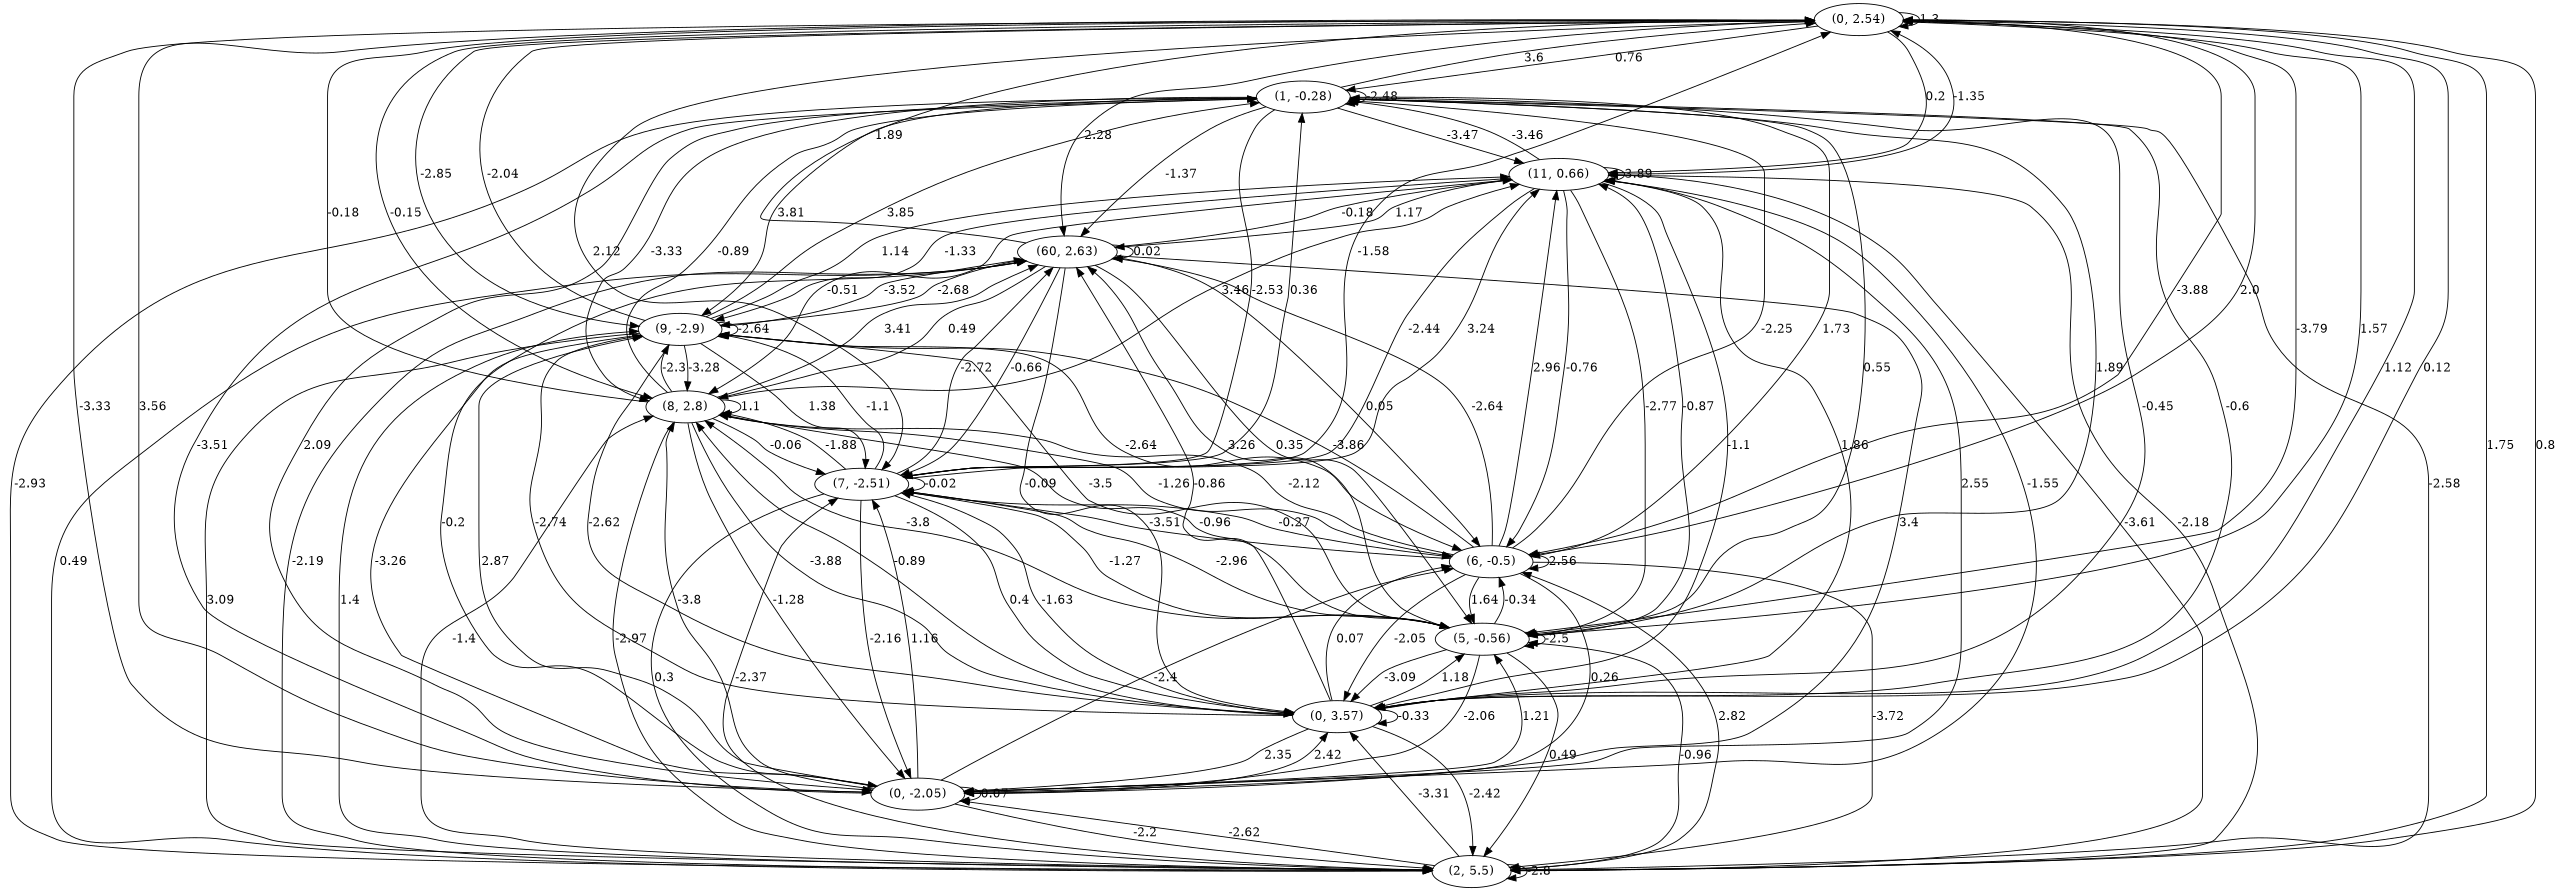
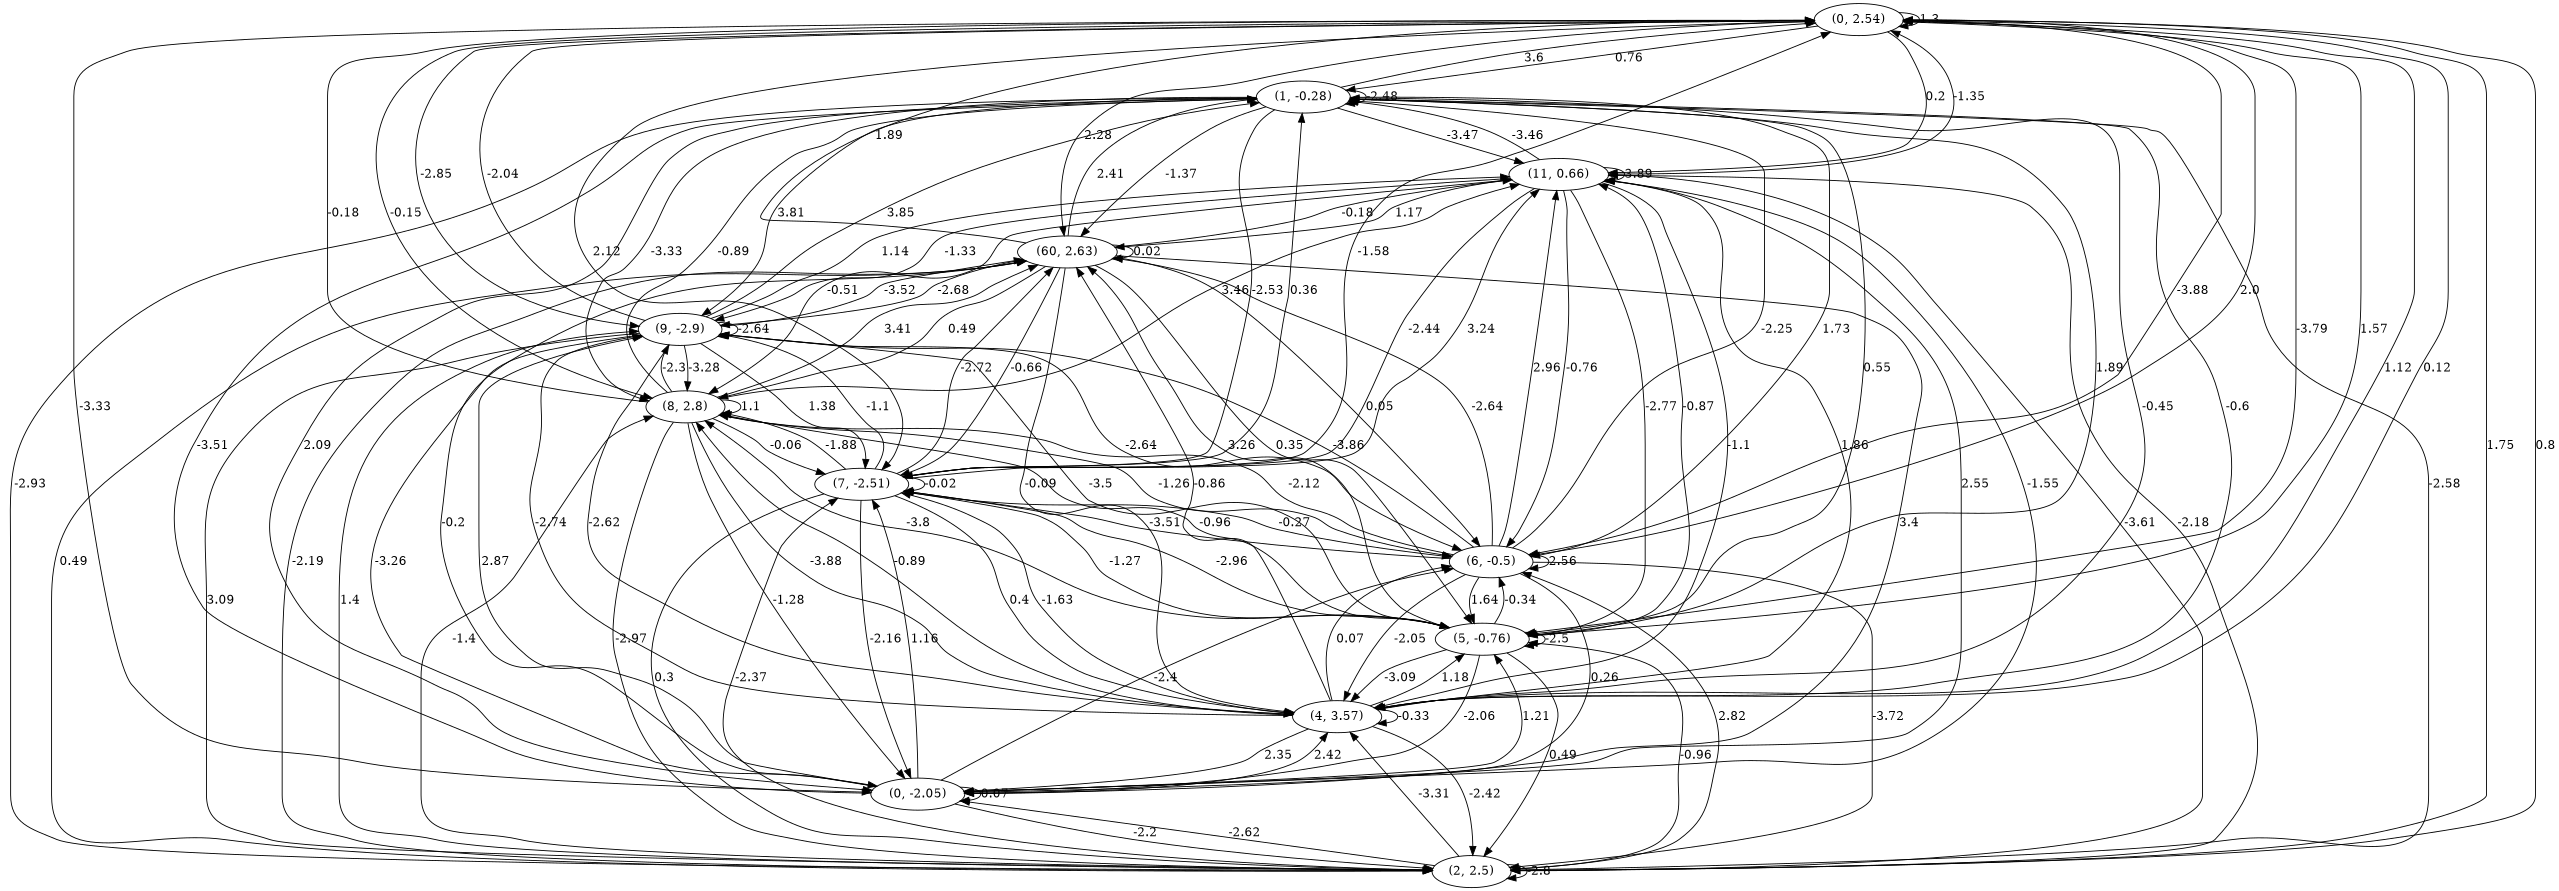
  digraph {
    n1 [label="(0, 2.54)"]
    n2 [label="(1, -0.28)"]
-   n3 [label="(2, 5.5)"]
+   n3 [label="(2, 2.5)"]
    n4 [label="(0, -2.05)"]
-   n5 [label="(0, 3.57)"]
-   n6 [label="(5, -0.56)"]
+   n5 [label="(4, 3.57)"]
+   n6 [label="(5, -0.76)"]
    n7 [label="(6, -0.5)"]
    n8 [label="(7, -2.51)"]
    n9 [label="(8, 2.8)"]
    n10 [label="(9, -2.9)"]
    n11 [label="(60, 2.63)"]
    n12 [label="(11, 0.66)"]
    n1 -> n1 [label=1.3]
    n1 -> n2 [label=0.76]
    n1 -> n3 [label=1.75]
    n1 -> n4 [label=-3.33]
    n1 -> n5 [label=1.12]
    n1 -> n6 [label=-3.79]
    n1 -> n7 [label=-3.88]
    n1 -> n8 [label=2.12]
    n1 -> n9 [label=-0.15]
    n1 -> n10 [label=-2.85]
    n1 -> n11 [label=2.28]
    n1 -> n12 [label=0.2]
    n2 -> n1 [label=3.6]
    n2 -> n2 [label=-2.48]
    n2 -> n3 [label=-2.93]
    n2 -> n4 [label=2.09]
    n2 -> n5 [label=-0.6]
    n2 -> n6 [label=0.55]
    n2 -> n7 [label=1.73]
    n2 -> n8 [label=-2.53]
    n2 -> n9 [label=-3.33]
    n2 -> n10 [label=3.81]
    n2 -> n11 [label=-1.37]
    n2 -> n12 [label=-3.47]
    n3 -> n1 [label=0.8]
    n3 -> n2 [label=-2.58]
    n3 -> n3 [label=-2.8]
    n3 -> n4 [label=-2.62]
    n3 -> n5 [label=-3.31]
    n3 -> n6 [label=-0.96]
    n3 -> n7 [label=2.82]
    n3 -> n8 [label=-2.37]
    n3 -> n9 [label=-1.4]
    n3 -> n10 [label=1.4]
    n3 -> n11 [label=-2.19]
    n3 -> n12 [label=-2.18]
-   n4 -> n1 [label=3.56]
    n4 -> n2 [label=-3.51]
    n4 -> n3 [label=-2.2]
    n4 -> n4 [label=0.07]
    n4 -> n5 [label=2.42]
    n4 -> n6 [label=1.21]
    n4 -> n7 [label=-2.4]
    n4 -> n8 [label=1.16]
-   n4 -> n9 [label=-3.8]
    n4 -> n10 [label=2.87]
    n4 -> n11 [label=-0.2]
    n4 -> n12 [label=2.55]
    n5 -> n1 [label=0.12]
    n5 -> n2 [label=-0.45]
    n5 -> n3 [label=-2.42]
    n5 -> n4 [label=2.35]
    n5 -> n5 [label=-0.33]
    n5 -> n6 [label=1.18]
    n5 -> n7 [label=0.07]
    n5 -> n8 [label=-1.63]
    n5 -> n9 [label=-0.89]
    n5 -> n10 [label=-2.74]
    n5 -> n11 [label=-0.86]
    n5 -> n12 [label=1.86]
    n6 -> n1 [label=1.57]
    n6 -> n2 [label=1.89]
    n6 -> n3 [label=0.49]
    n6 -> n4 [label=-2.06]
    n6 -> n5 [label=-3.09]
    n6 -> n6 [label=-2.5]
    n6 -> n7 [label=-0.34]
    n6 -> n8 [label=-2.96]
    n6 -> n9 [label=-3.8]
    n6 -> n10 [label=-3.5]
    n6 -> n11 [label=3.26]
    n6 -> n12 [label=-0.87]
    n7 -> n1 [label=2.0]
    n7 -> n2 [label=-2.25]
    n7 -> n3 [label=-3.72]
    n7 -> n4 [label=0.26]
    n7 -> n5 [label=-2.05]
    n7 -> n6 [label=1.64]
    n7 -> n7 [label=2.56]
    n7 -> n8 [label=-3.51]
    n7 -> n9 [label=-2.12]
    n7 -> n10 [label=-3.86]
    n7 -> n11 [label=-2.64]
    n7 -> n12 [label=2.96]
    n8 -> n1 [label=-1.58]
    n8 -> n2 [label=0.36]
    n8 -> n3 [label=0.3]
    n8 -> n4 [label=-2.16]
    n8 -> n5 [label=0.4]
    n8 -> n6 [label=-1.27]
    n8 -> n7 [label=-0.27]
    n8 -> n8 [label=-0.02]
    n8 -> n9 [label=-1.88]
    n8 -> n10 [label=-1.1]
    n8 -> n11 [label=-2.72]
    n8 -> n12 [label=3.24]
    n9 -> n1 [label=-0.18]
    n9 -> n2 [label=-0.89]
    n9 -> n3 [label=-2.97]
    n9 -> n4 [label=-1.28]
    n9 -> n5 [label=-3.88]
    n9 -> n6 [label=-0.96]
    n9 -> n7 [label=-1.26]
    n9 -> n8 [label=-0.06]
    n9 -> n9 [label=1.1]
    n9 -> n10 [label=-2.3]
    n9 -> n11 [label=3.41]
    n9 -> n12 [label=3.46]
    n10 -> n1 [label=-2.04]
    n10 -> n2 [label=3.85]
    n10 -> n3 [label=3.09]
    n10 -> n4 [label=-3.26]
    n10 -> n5 [label=-2.62]
    n10 -> n7 [label=-2.64]
    n10 -> n8 [label=1.38]
    n10 -> n9 [label=-3.28]
    n10 -> n10 [label=-2.64]
    n10 -> n11 [label=-3.52]
    n10 -> n12 [label=1.14]
    n11 -> n1 [label=1.89]
+   n11 -> n2 [label=2.41]
    n11 -> n3 [label=0.49]
    n11 -> n4 [label=3.4]
    n11 -> n5 [label=-0.09]
    n11 -> n6 [label=0.35]
    n11 -> n7 [label=0.05]
    n11 -> n8 [label=-0.66]
    n11 -> n9 [label=0.49]
    n11 -> n10 [label=-2.68]
    n11 -> n11 [label=0.02]
    n11 -> n12 [label=-0.18]
    n12 -> n1 [label=-1.35]
    n12 -> n2 [label=-3.46]
    n12 -> n3 [label=-3.61]
    n12 -> n4 [label=-1.55]
    n12 -> n5 [label=-1.1]
    n12 -> n6 [label=-2.77]
    n12 -> n7 [label=-0.76]
    n12 -> n8 [label=-2.44]
    n12 -> n9 [label=-0.51]
    n12 -> n10 [label=-1.33]
    n12 -> n11 [label=1.17]
    n12 -> n12 [label=3.89]
  }
